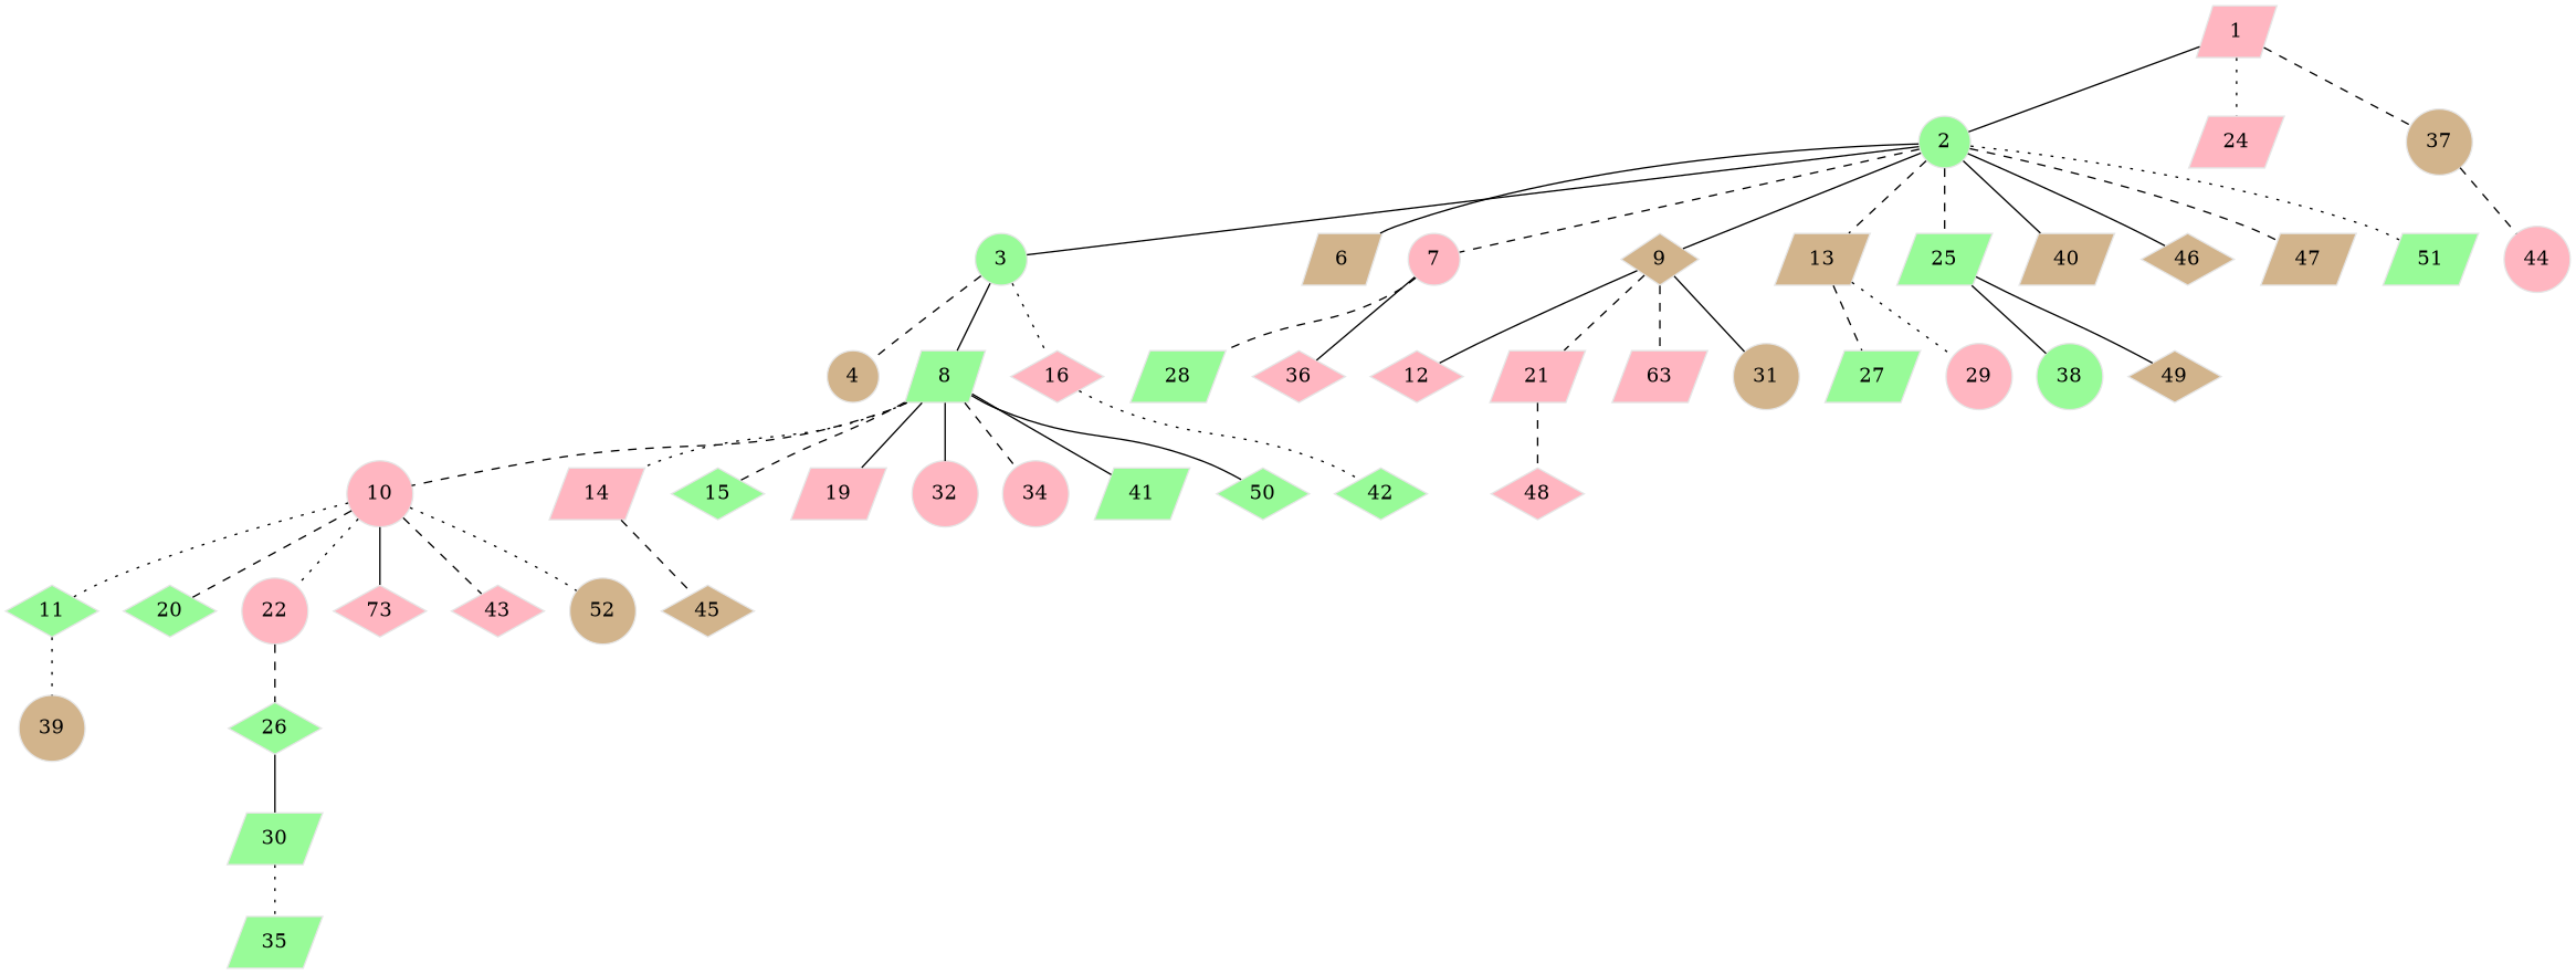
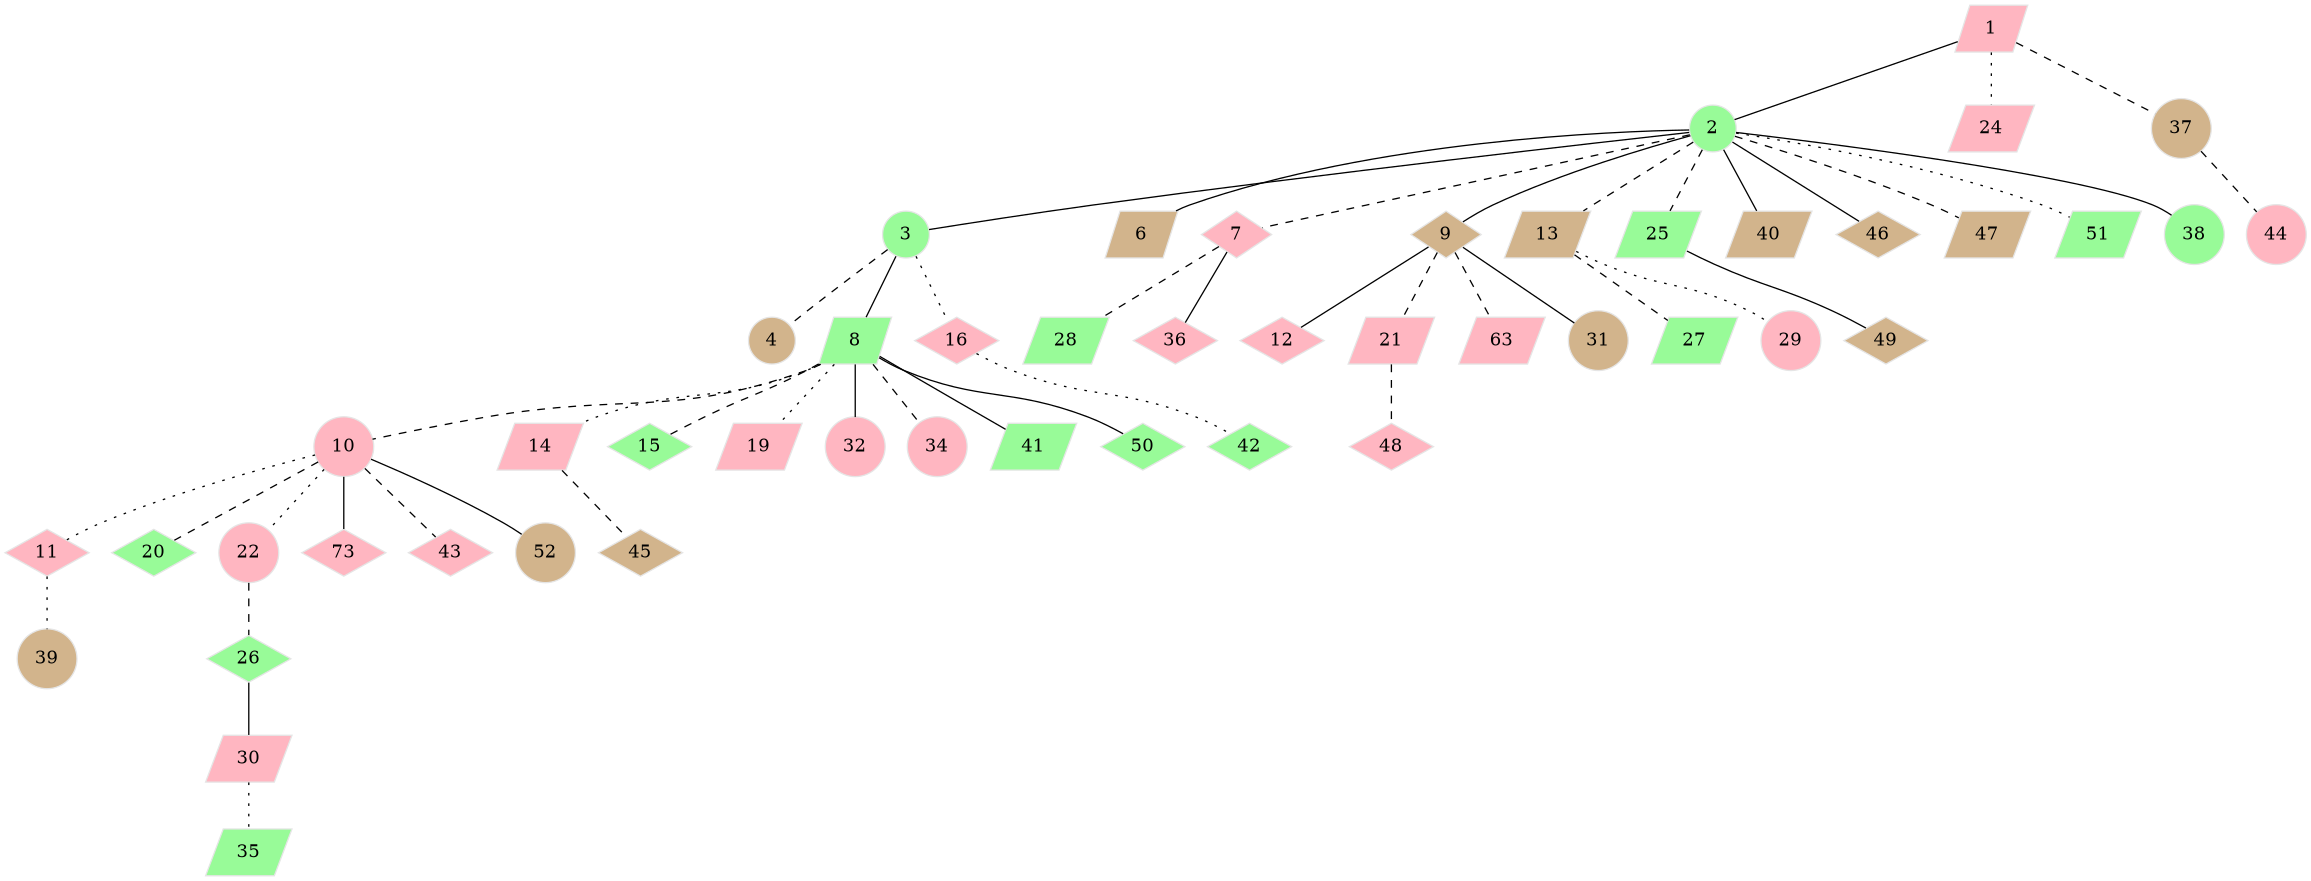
  graph {
    node [color=gray90 fillcolor=lightpink shape=parallelogram style=filled]
    edge [style=solid]
    2 [fillcolor=palegreen shape=circle]
    1
    24
    37 [fillcolor=tan shape=circle]
    3 [fillcolor=palegreen shape=circle]
    6 [fillcolor=tan]
-   7 [shape=circle]
+   7 [shape=diamond]
    9 [fillcolor=tan shape=diamond]
    13 [fillcolor=tan]
    25 [fillcolor=palegreen]
    40 [fillcolor=tan]
    46 [fillcolor=tan shape=diamond]
    47 [fillcolor=tan]
    51 [fillcolor=palegreen]
    44 [shape=circle]
    4 [fillcolor=tan shape=circle]
    8 [fillcolor=palegreen]
    16 [shape=diamond]
    28 [fillcolor=palegreen]
    36 [shape=diamond]
    12 [shape=diamond]
    21
    n23 [label=63]
    31 [fillcolor=tan shape=circle]
    27 [fillcolor=palegreen]
    29 [shape=circle]
    38 [fillcolor=palegreen shape=circle]
    49 [fillcolor=tan shape=diamond]
    10 [shape=circle]
    14
    15 [fillcolor=palegreen shape=diamond]
    19
    32 [shape=circle]
    34 [shape=circle]
    41 [fillcolor=palegreen]
    50 [fillcolor=palegreen shape=diamond]
    42 [fillcolor=palegreen shape=diamond]
-   11 [fillcolor=palegreen shape=diamond]
+   11 [shape=diamond]
    20 [fillcolor=palegreen shape=diamond]
    22 [shape=circle]
    n41 [label=73 shape=diamond]
    43 [shape=diamond]
    52 [fillcolor=tan shape=circle]
    45 [fillcolor=tan shape=diamond]
    48 [shape=diamond]
    39 [fillcolor=tan shape=circle]
    26 [fillcolor=palegreen shape=diamond]
-   30 [fillcolor=palegreen]
+   30
    35 [fillcolor=palegreen]
    2 -- 3
    2 -- 6
    2 -- 7 [style=dashed]
    2 -- 9
    2 -- 13 [style=dashed]
    2 -- 25 [style=dashed]
    2 -- 40
    2 -- 46
    2 -- 47 [style=dashed]
    2 -- 51 [style=dotted]
    1 -- 2
    1 -- 24 [style=dotted]
    1 -- 37 [style=dashed]
    37 -- 44 [style=dashed]
    3 -- 4 [style=dashed]
    3 -- 8
    3 -- 16 [style=dotted]
    7 -- 28 [style=dashed]
    7 -- 36
    9 -- 12
    9 -- 21 [style=dashed]
    9 -- n23 [style=dashed]
    9 -- 31
    13 -- 27 [style=dashed]
    13 -- 29 [style=dotted]
-   25 -- 38
+   2 -- 38
    25 -- 49
    8 -- 10 [style=dashed]
    8 -- 14 [style=dotted]
    8 -- 15 [style=dashed]
-   8 -- 19
+   8 -- 19 [style=dotted]
    8 -- 32
    8 -- 34 [style=dashed]
    8 -- 41
    8 -- 50
    16 -- 42 [style=dotted]
    21 -- 48 [style=dashed]
    10 -- 11 [style=dotted]
    10 -- 20 [style=dashed]
    10 -- 22 [style=dotted]
    10 -- n41
    10 -- 43 [style=dashed]
-   10 -- 52 [style=dotted]
+   10 -- 52
    14 -- 45 [style=dashed]
    11 -- 39 [style=dotted]
    22 -- 26 [style=dashed]
    26 -- 30
    30 -- 35 [style=dotted]
  }
